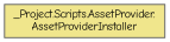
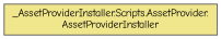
  digraph {
    rankdir=LR
    fontname="Comic Neue"
-   n1 [color=grey40 fillcolor=khaki fontname="Comic Neue" fontsize=10 height=0.2 label="_Project.Scripts.AssetProvider.\lAssetProviderInstaller" shape=box style=filled width=0.4]
+   n1 [color=grey40 fillcolor=khaki fontname="Comic Neue" fontsize=10 height=0.2 label="_AssetProviderInstaller.Scripts.AssetProvider.\lAssetProviderInstaller" shape=box style=filled width=0.4]
  }
